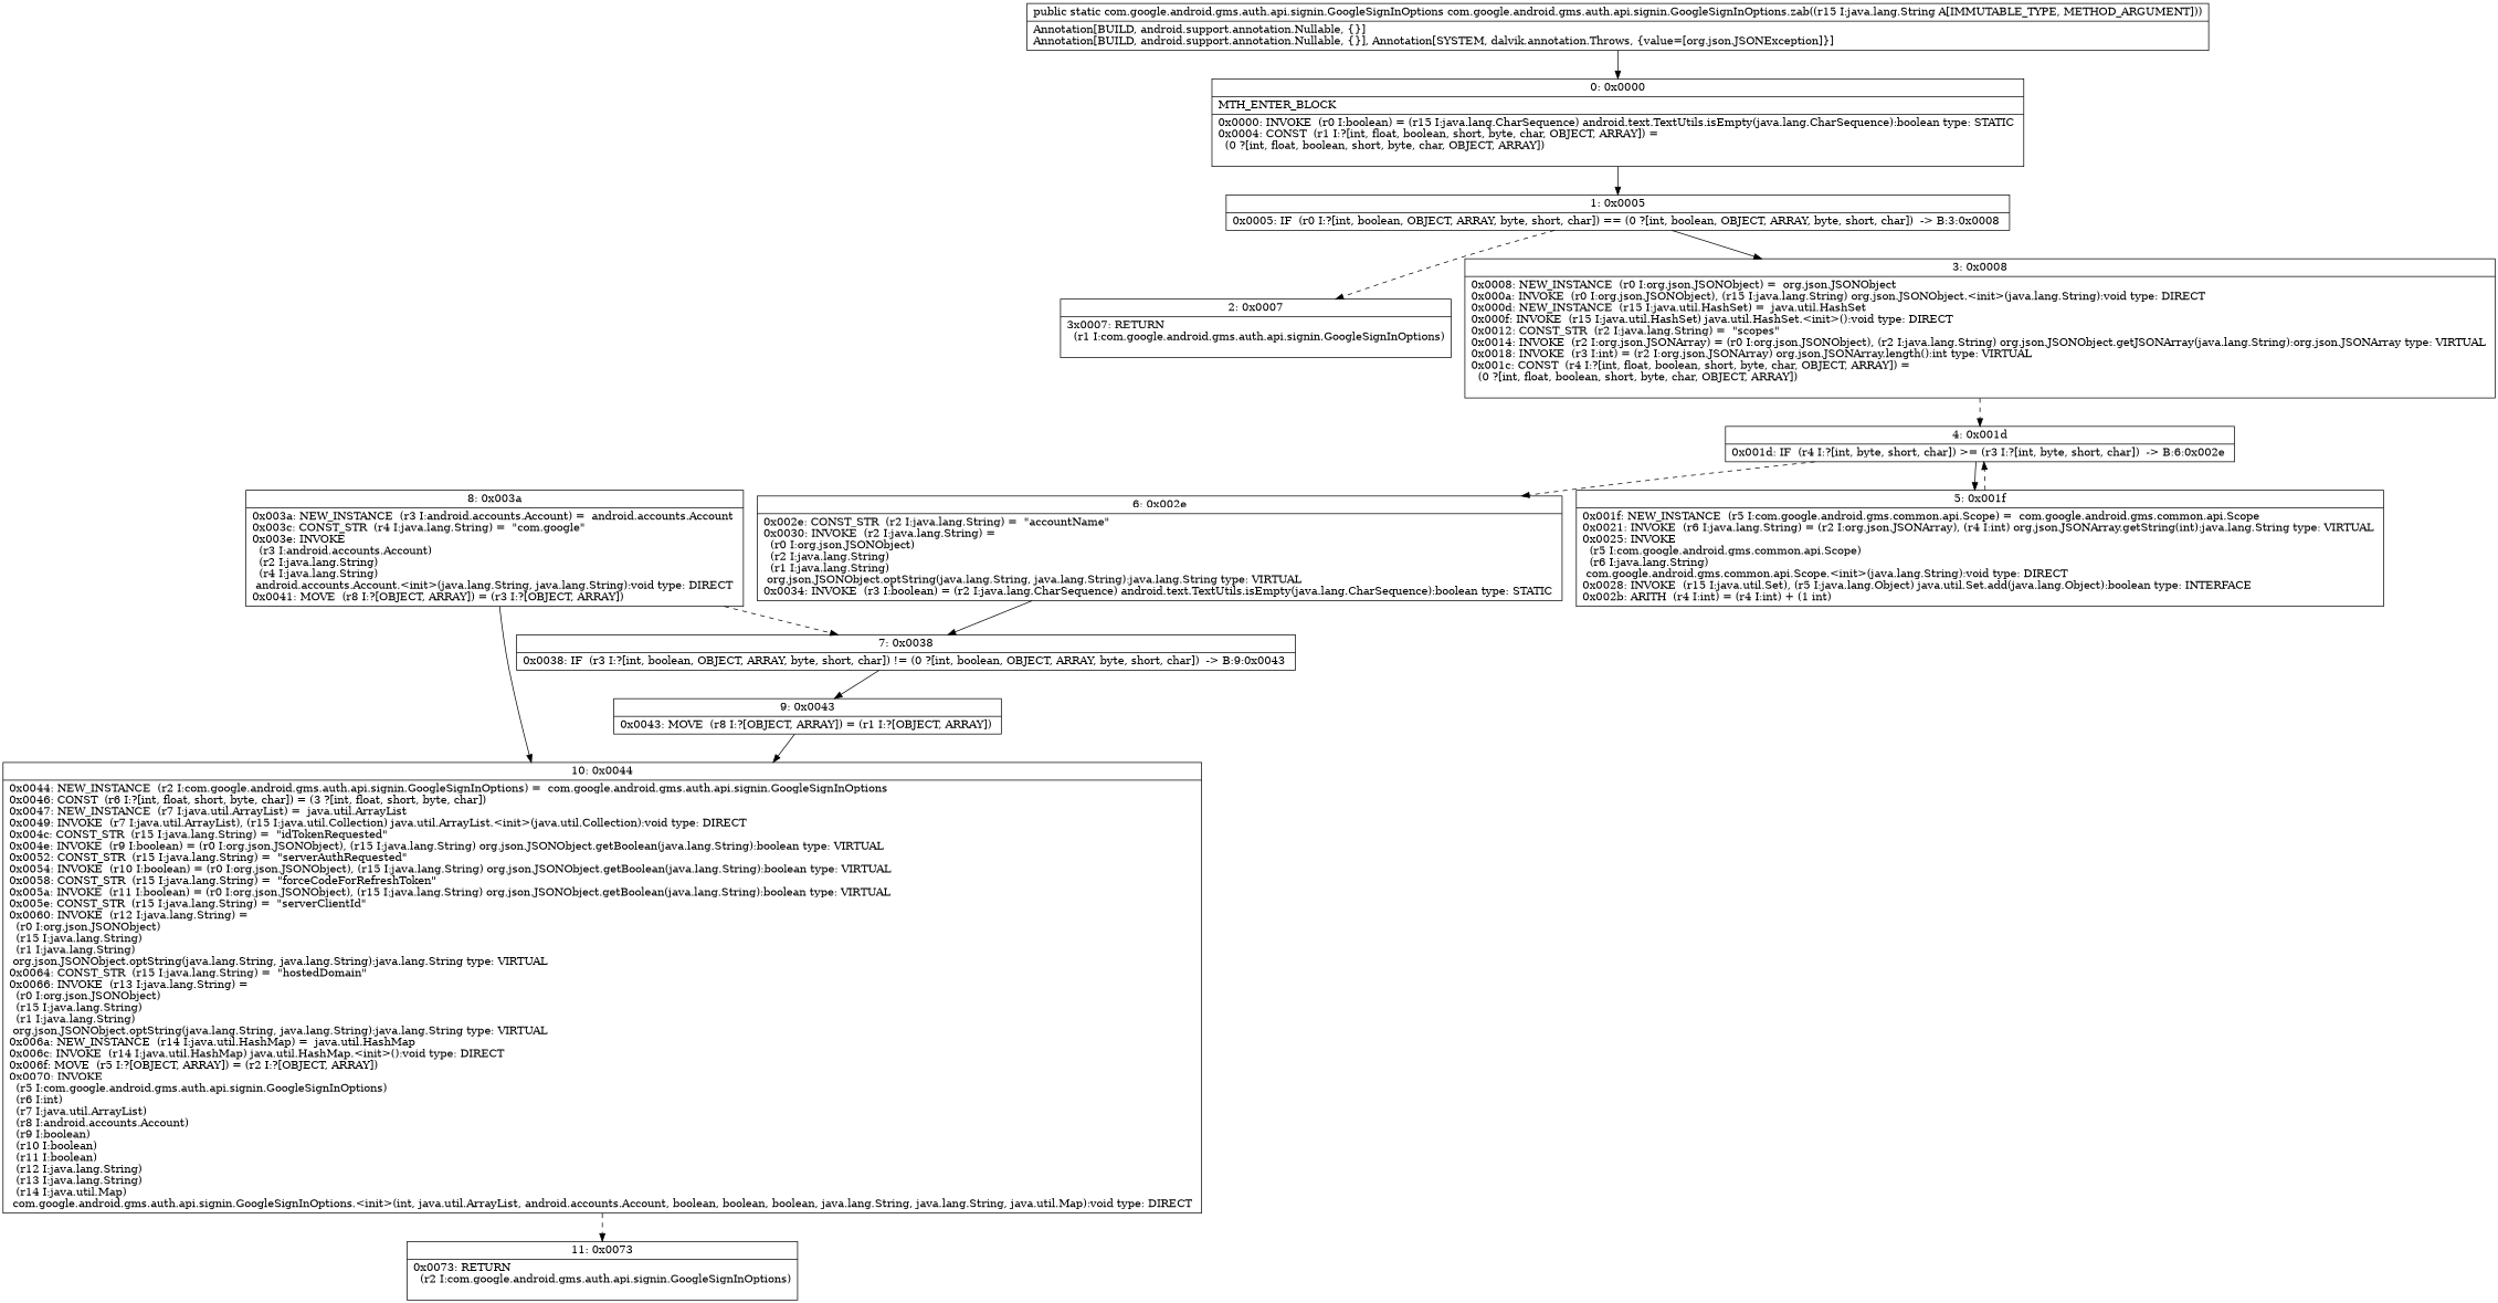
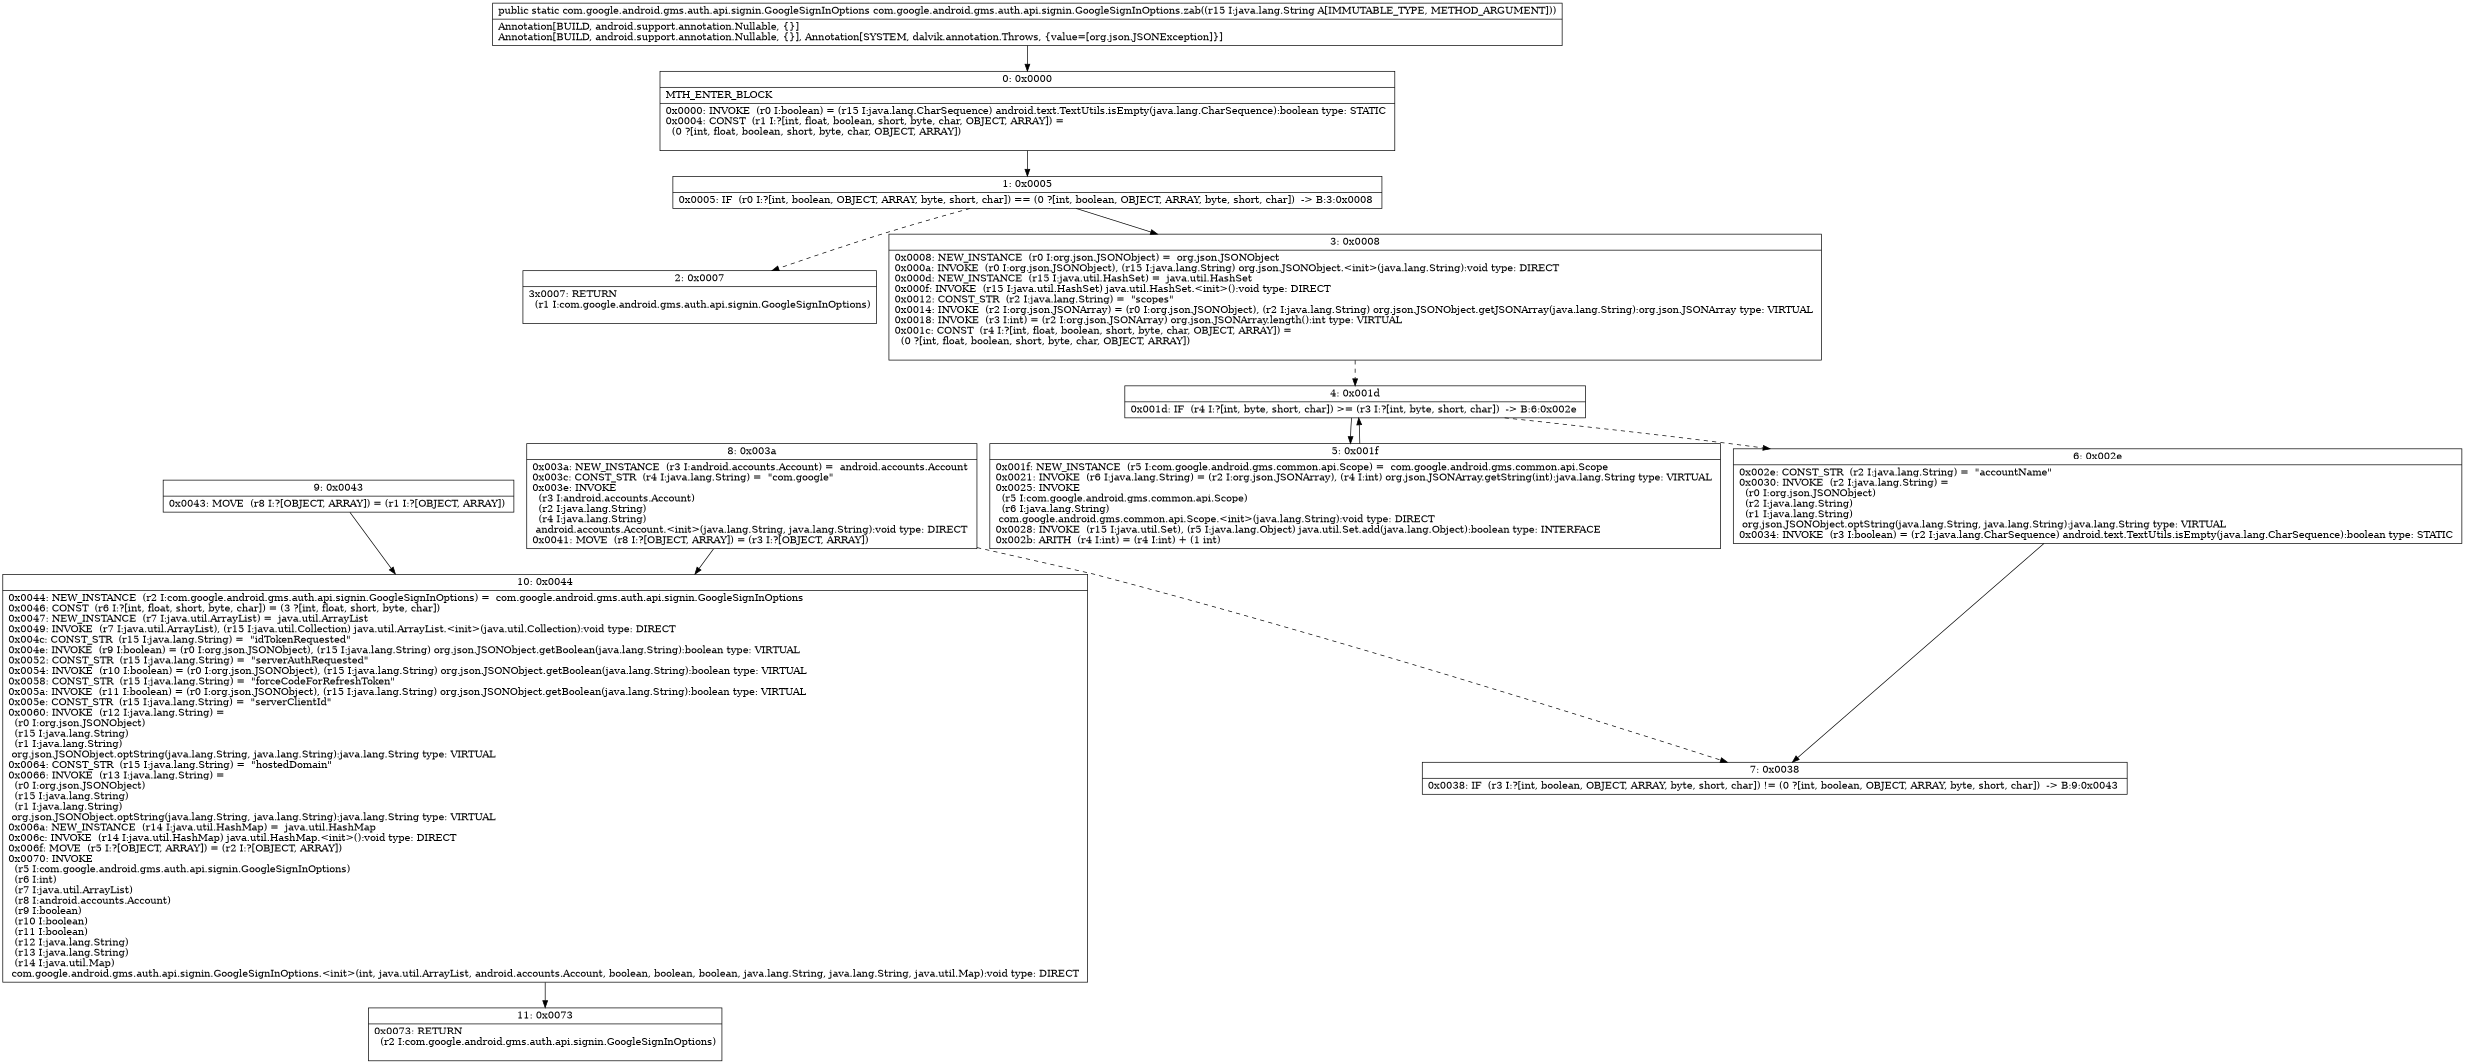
  digraph {
    node [shape=record]
    n1 [label="{0\:\ 0x0000|MTH_ENTER_BLOCK\l|0x0000: INVOKE  (r0 I:boolean) = (r15 I:java.lang.CharSequence) android.text.TextUtils.isEmpty(java.lang.CharSequence):boolean type: STATIC \l0x0004: CONST  (r1 I:?[int, float, boolean, short, byte, char, OBJECT, ARRAY]) = \l  (0 ?[int, float, boolean, short, byte, char, OBJECT, ARRAY])\l \l}"]
    n2 [label="{1\:\ 0x0005|0x0005: IF  (r0 I:?[int, boolean, OBJECT, ARRAY, byte, short, char]) == (0 ?[int, boolean, OBJECT, ARRAY, byte, short, char])  \-\> B:3:0x0008 \l}"]
    n3 [label="{2\:\ 0x0007|3x0007: RETURN  \l  (r1 I:com.google.android.gms.auth.api.signin.GoogleSignInOptions)\l \l}"]
    n4 [label="{3\:\ 0x0008|0x0008: NEW_INSTANCE  (r0 I:org.json.JSONObject) =  org.json.JSONObject \l0x000a: INVOKE  (r0 I:org.json.JSONObject), (r15 I:java.lang.String) org.json.JSONObject.\<init\>(java.lang.String):void type: DIRECT \l0x000d: NEW_INSTANCE  (r15 I:java.util.HashSet) =  java.util.HashSet \l0x000f: INVOKE  (r15 I:java.util.HashSet) java.util.HashSet.\<init\>():void type: DIRECT \l0x0012: CONST_STR  (r2 I:java.lang.String) =  \"scopes\" \l0x0014: INVOKE  (r2 I:org.json.JSONArray) = (r0 I:org.json.JSONObject), (r2 I:java.lang.String) org.json.JSONObject.getJSONArray(java.lang.String):org.json.JSONArray type: VIRTUAL \l0x0018: INVOKE  (r3 I:int) = (r2 I:org.json.JSONArray) org.json.JSONArray.length():int type: VIRTUAL \l0x001c: CONST  (r4 I:?[int, float, boolean, short, byte, char, OBJECT, ARRAY]) = \l  (0 ?[int, float, boolean, short, byte, char, OBJECT, ARRAY])\l \l}"]
    n5 [label="{4\:\ 0x001d|0x001d: IF  (r4 I:?[int, byte, short, char]) \>= (r3 I:?[int, byte, short, char])  \-\> B:6:0x002e \l}"]
    n6 [label="{5\:\ 0x001f|0x001f: NEW_INSTANCE  (r5 I:com.google.android.gms.common.api.Scope) =  com.google.android.gms.common.api.Scope \l0x0021: INVOKE  (r6 I:java.lang.String) = (r2 I:org.json.JSONArray), (r4 I:int) org.json.JSONArray.getString(int):java.lang.String type: VIRTUAL \l0x0025: INVOKE  \l  (r5 I:com.google.android.gms.common.api.Scope)\l  (r6 I:java.lang.String)\l com.google.android.gms.common.api.Scope.\<init\>(java.lang.String):void type: DIRECT \l0x0028: INVOKE  (r15 I:java.util.Set), (r5 I:java.lang.Object) java.util.Set.add(java.lang.Object):boolean type: INTERFACE \l0x002b: ARITH  (r4 I:int) = (r4 I:int) + (1 int) \l}"]
    n7 [label="{6\:\ 0x002e|0x002e: CONST_STR  (r2 I:java.lang.String) =  \"accountName\" \l0x0030: INVOKE  (r2 I:java.lang.String) = \l  (r0 I:org.json.JSONObject)\l  (r2 I:java.lang.String)\l  (r1 I:java.lang.String)\l org.json.JSONObject.optString(java.lang.String, java.lang.String):java.lang.String type: VIRTUAL \l0x0034: INVOKE  (r3 I:boolean) = (r2 I:java.lang.CharSequence) android.text.TextUtils.isEmpty(java.lang.CharSequence):boolean type: STATIC \l}"]
    n8 [label="{7\:\ 0x0038|0x0038: IF  (r3 I:?[int, boolean, OBJECT, ARRAY, byte, short, char]) != (0 ?[int, boolean, OBJECT, ARRAY, byte, short, char])  \-\> B:9:0x0043 \l}"]
    n9 [label="{9\:\ 0x0043|0x0043: MOVE  (r8 I:?[OBJECT, ARRAY]) = (r1 I:?[OBJECT, ARRAY]) \l}"]
    n10 [label="{8\:\ 0x003a|0x003a: NEW_INSTANCE  (r3 I:android.accounts.Account) =  android.accounts.Account \l0x003c: CONST_STR  (r4 I:java.lang.String) =  \"com.google\" \l0x003e: INVOKE  \l  (r3 I:android.accounts.Account)\l  (r2 I:java.lang.String)\l  (r4 I:java.lang.String)\l android.accounts.Account.\<init\>(java.lang.String, java.lang.String):void type: DIRECT \l0x0041: MOVE  (r8 I:?[OBJECT, ARRAY]) = (r3 I:?[OBJECT, ARRAY]) \l}"]
    n11 [label="{10\:\ 0x0044|0x0044: NEW_INSTANCE  (r2 I:com.google.android.gms.auth.api.signin.GoogleSignInOptions) =  com.google.android.gms.auth.api.signin.GoogleSignInOptions \l0x0046: CONST  (r6 I:?[int, float, short, byte, char]) = (3 ?[int, float, short, byte, char]) \l0x0047: NEW_INSTANCE  (r7 I:java.util.ArrayList) =  java.util.ArrayList \l0x0049: INVOKE  (r7 I:java.util.ArrayList), (r15 I:java.util.Collection) java.util.ArrayList.\<init\>(java.util.Collection):void type: DIRECT \l0x004c: CONST_STR  (r15 I:java.lang.String) =  \"idTokenRequested\" \l0x004e: INVOKE  (r9 I:boolean) = (r0 I:org.json.JSONObject), (r15 I:java.lang.String) org.json.JSONObject.getBoolean(java.lang.String):boolean type: VIRTUAL \l0x0052: CONST_STR  (r15 I:java.lang.String) =  \"serverAuthRequested\" \l0x0054: INVOKE  (r10 I:boolean) = (r0 I:org.json.JSONObject), (r15 I:java.lang.String) org.json.JSONObject.getBoolean(java.lang.String):boolean type: VIRTUAL \l0x0058: CONST_STR  (r15 I:java.lang.String) =  \"forceCodeForRefreshToken\" \l0x005a: INVOKE  (r11 I:boolean) = (r0 I:org.json.JSONObject), (r15 I:java.lang.String) org.json.JSONObject.getBoolean(java.lang.String):boolean type: VIRTUAL \l0x005e: CONST_STR  (r15 I:java.lang.String) =  \"serverClientId\" \l0x0060: INVOKE  (r12 I:java.lang.String) = \l  (r0 I:org.json.JSONObject)\l  (r15 I:java.lang.String)\l  (r1 I:java.lang.String)\l org.json.JSONObject.optString(java.lang.String, java.lang.String):java.lang.String type: VIRTUAL \l0x0064: CONST_STR  (r15 I:java.lang.String) =  \"hostedDomain\" \l0x0066: INVOKE  (r13 I:java.lang.String) = \l  (r0 I:org.json.JSONObject)\l  (r15 I:java.lang.String)\l  (r1 I:java.lang.String)\l org.json.JSONObject.optString(java.lang.String, java.lang.String):java.lang.String type: VIRTUAL \l0x006a: NEW_INSTANCE  (r14 I:java.util.HashMap) =  java.util.HashMap \l0x006c: INVOKE  (r14 I:java.util.HashMap) java.util.HashMap.\<init\>():void type: DIRECT \l0x006f: MOVE  (r5 I:?[OBJECT, ARRAY]) = (r2 I:?[OBJECT, ARRAY]) \l0x0070: INVOKE  \l  (r5 I:com.google.android.gms.auth.api.signin.GoogleSignInOptions)\l  (r6 I:int)\l  (r7 I:java.util.ArrayList)\l  (r8 I:android.accounts.Account)\l  (r9 I:boolean)\l  (r10 I:boolean)\l  (r11 I:boolean)\l  (r12 I:java.lang.String)\l  (r13 I:java.lang.String)\l  (r14 I:java.util.Map)\l com.google.android.gms.auth.api.signin.GoogleSignInOptions.\<init\>(int, java.util.ArrayList, android.accounts.Account, boolean, boolean, boolean, java.lang.String, java.lang.String, java.util.Map):void type: DIRECT \l}"]
    n12 [label="{11\:\ 0x0073|0x0073: RETURN  \l  (r2 I:com.google.android.gms.auth.api.signin.GoogleSignInOptions)\l \l}"]
    n13 [label="{public static com.google.android.gms.auth.api.signin.GoogleSignInOptions com.google.android.gms.auth.api.signin.GoogleSignInOptions.zab((r15 I:java.lang.String A[IMMUTABLE_TYPE, METHOD_ARGUMENT]))  | Annotation[BUILD, android.support.annotation.Nullable, \{\}]\lAnnotation[BUILD, android.support.annotation.Nullable, \{\}], Annotation[SYSTEM, dalvik.annotation.Throws, \{value=[org.json.JSONException]\}]\l}"]
    n1 -> n2
    n2 -> n3 [style=dashed]
    n2 -> n4
    n4 -> n5 [style=dashed]
    n5 -> n6 [style=solid]
    n5 -> n7 [style=dashed]
-   n6 -> n5 [style=dashed]
+   n6 -> n5
    n7 -> n8
-   n8 -> n9
    n9 -> n11
    n10 -> n8 [style=dashed]
    n10 -> n11
-   n11 -> n12 [style=dashed]
+   n11 -> n12
    n13 -> n1
  }
